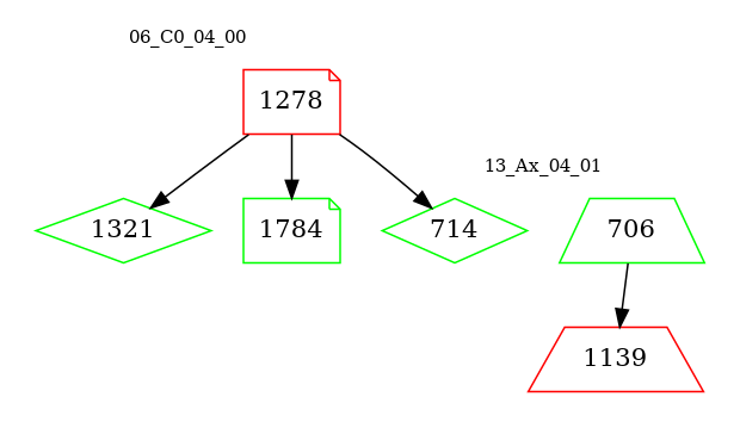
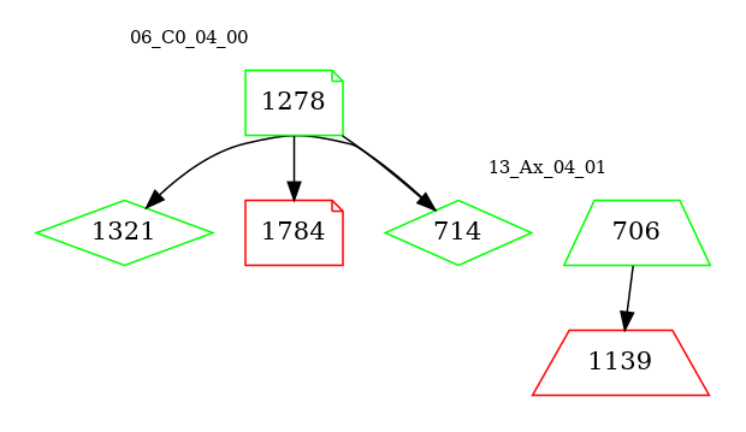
  digraph {
    node [color=green shape=trapezium]
    edge [color=black]
    n1 [label=706]
    n2 [label=714 shape=diamond]
    n3 [color=red label=1139]
-   n4 [color=red label=1278 shape=note]
+   n4 [label=1278 shape=note]
    n5 [label=1321 shape=diamond]
-   n6 [label=1784 shape=note]
+   n6 [color=red label=1784 shape=note]
    subgraph cluster_1 {
      color=white
      fontsize=10
      label="13_Ax_04_01"
      n1
      n2
      n3
    }
    subgraph cluster_2 {
      color=white
      fontsize=10
      label="06_C0_04_00"
      n4
      n5
      n6
    }
    n1 -> n3
    n4 -> n2
-   n4 -> n5
+   n2 -> n5
    n4 -> n6
  }
